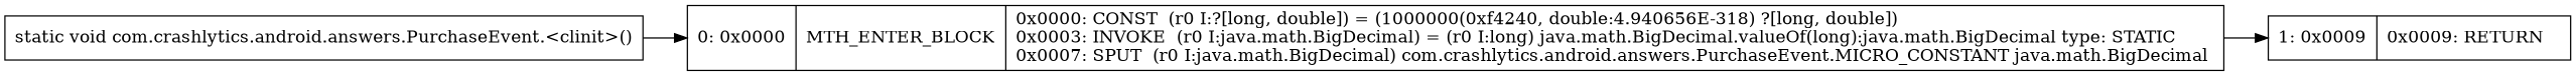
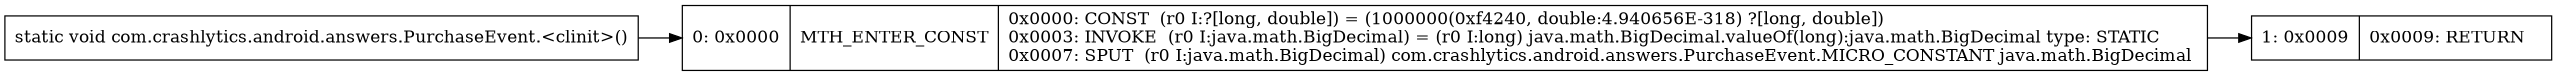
  digraph {
    rankdir=LR
    node [shape=record]
-   n1 [label="{0\:\ 0x0000|MTH_ENTER_BLOCK\l|0x0000: CONST  (r0 I:?[long, double]) = (1000000(0xf4240, double:4.940656E\-318) ?[long, double]) \l0x0003: INVOKE  (r0 I:java.math.BigDecimal) = (r0 I:long) java.math.BigDecimal.valueOf(long):java.math.BigDecimal type: STATIC \l0x0007: SPUT  (r0 I:java.math.BigDecimal) com.crashlytics.android.answers.PurchaseEvent.MICRO_CONSTANT java.math.BigDecimal \l}"]
+   n1 [label="{0\:\ 0x0000|MTH_ENTER_CONST\l|0x0000: CONST  (r0 I:?[long, double]) = (1000000(0xf4240, double:4.940656E\-318) ?[long, double]) \l0x0003: INVOKE  (r0 I:java.math.BigDecimal) = (r0 I:long) java.math.BigDecimal.valueOf(long):java.math.BigDecimal type: STATIC \l0x0007: SPUT  (r0 I:java.math.BigDecimal) com.crashlytics.android.answers.PurchaseEvent.MICRO_CONSTANT java.math.BigDecimal \l}"]
    n2 [label="{1\:\ 0x0009|0x0009: RETURN   \l}"]
    n3 [label="{static void com.crashlytics.android.answers.PurchaseEvent.\<clinit\>() }"]
    n1 -> n2
    n3 -> n1
  }
